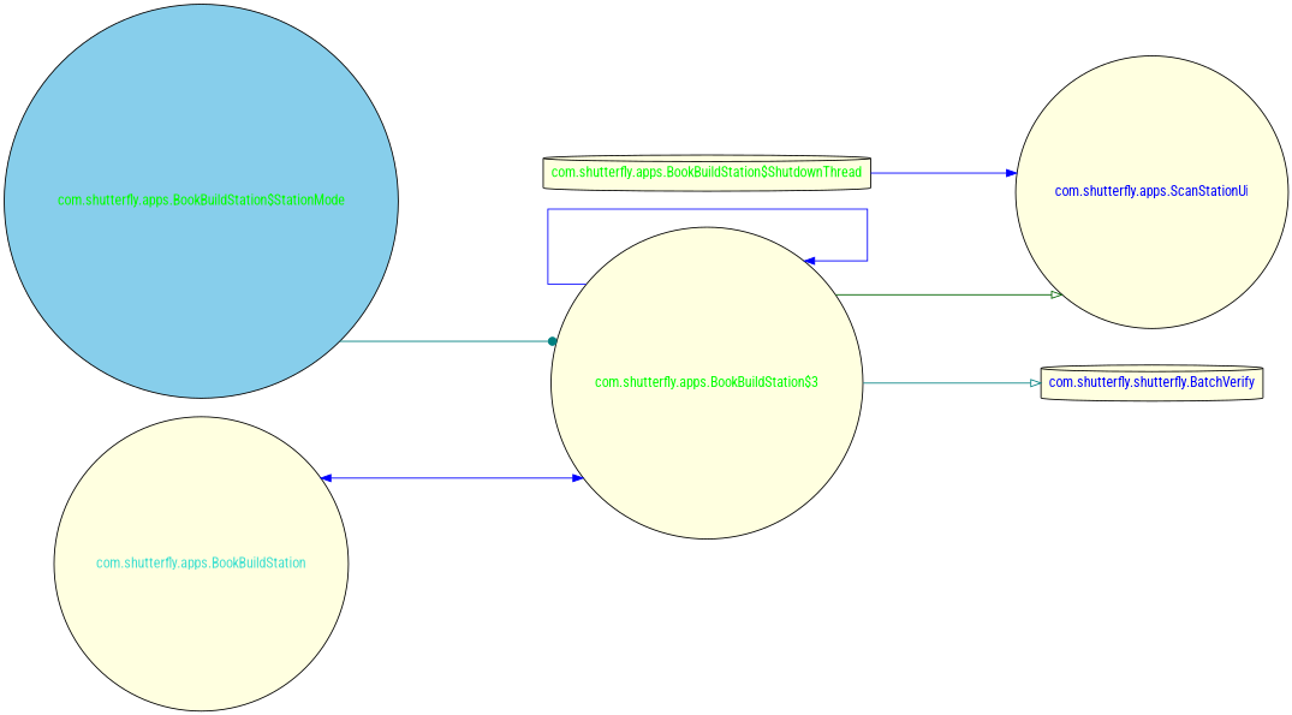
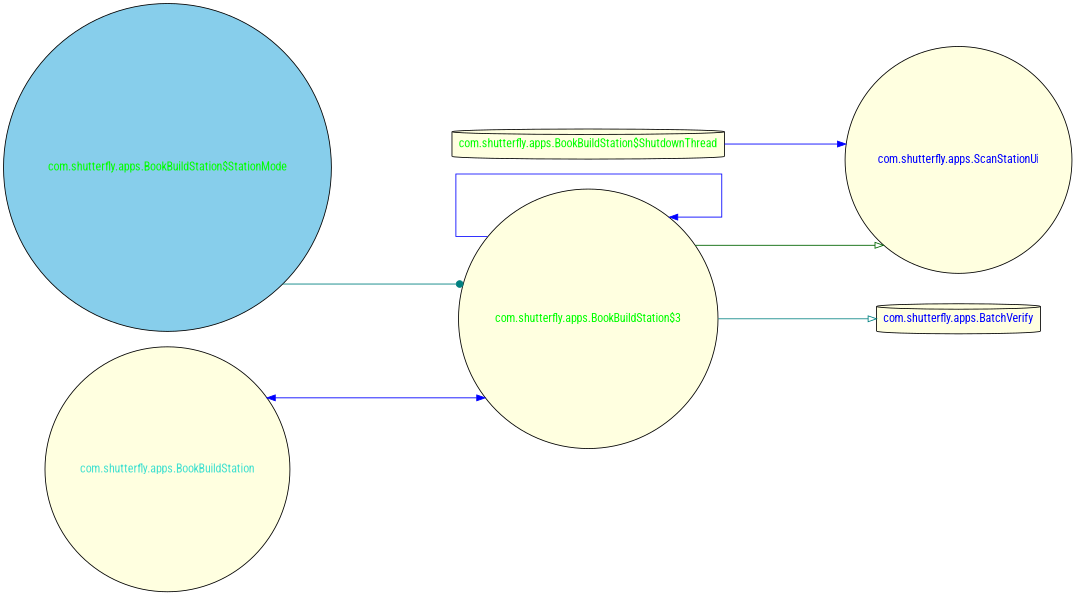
  digraph {
    concentrate=true
    fontname="Roboto Condensed"
    rankdir=LR
    ranksep=2.0
    splines=ortho
    node [fillcolor=lightyellow fontcolor=green fontname="Roboto Condensed" shape=circle style=filled]
    edge [arrowhead=normal color=blue fontname="Roboto Condensed"]
    "com.shutterfly.apps.BookBuildStation$3"
-   "com.shutterfly.apps.BatchVerify" [fontcolor=blue shape=cylinder label="com.shutterfly.shutterfly.BatchVerify"]
+   "com.shutterfly.apps.BatchVerify" [fontcolor=blue shape=cylinder]
    "com.shutterfly.apps.ScanStationUi" [fontcolor=blue]
    "com.shutterfly.apps.BookBuildStation$ShutdownThread" [shape=cylinder]
    "com.shutterfly.apps.BookBuildStation$StationMode" [fillcolor=skyblue]
    "com.shutterfly.apps.BookBuildStation" [fontcolor=turquoise]
    "com.shutterfly.apps.BookBuildStation$3" -> "com.shutterfly.apps.BookBuildStation$3"
    "com.shutterfly.apps.BookBuildStation$3" -> "com.shutterfly.apps.BatchVerify" [arrowhead=onormal color=teal]
    "com.shutterfly.apps.BookBuildStation$3" -> "com.shutterfly.apps.ScanStationUi" [arrowhead=onormal color=darkgreen]
    "com.shutterfly.apps.BookBuildStation$ShutdownThread" -> "com.shutterfly.apps.ScanStationUi"
    "com.shutterfly.apps.BookBuildStation$StationMode" -> "com.shutterfly.apps.BookBuildStation$3" [arrowhead=dot color=teal]
    "com.shutterfly.apps.BookBuildStation" -> "com.shutterfly.apps.BookBuildStation$3" [dir=both arrowhead=""]
  }
